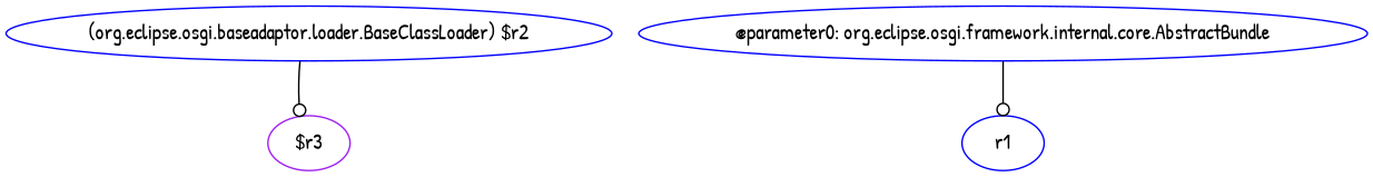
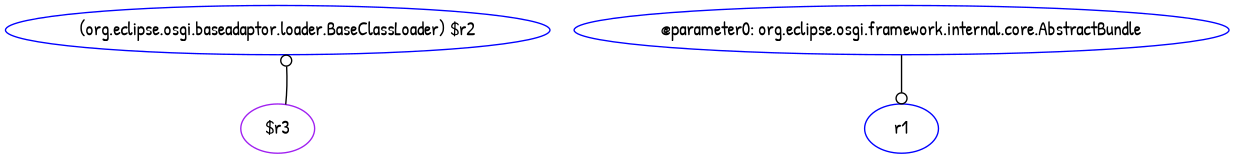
  digraph {
    fontname="Patrick Hand"
    node [color=blue fontname="Patrick Hand"]
    edge [arrowhead=odot fontname="Patrick Hand"]
    n1 [label="(org.eclipse.osgi.baseadaptor.loader.BaseClassLoader) $r2"]
    n2 [color=purple label="$r3"]
    n3 [label="@parameter0: org.eclipse.osgi.framework.internal.core.AbstractBundle"]
    n4 [label=r1]
-   n1 -> n2
+   n2 -> n1
    n3 -> n4
  }
